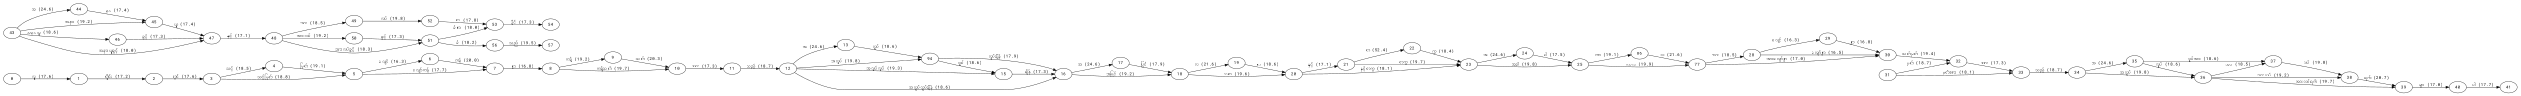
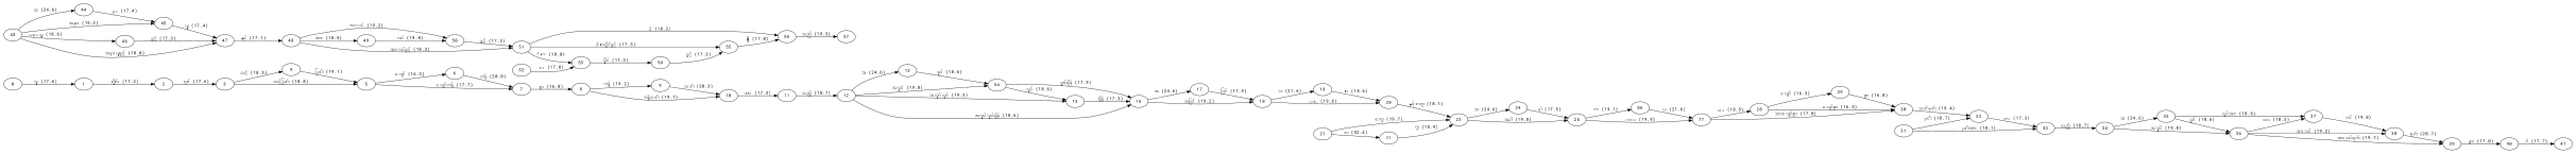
  digraph {
    fontname="Roboto Mono"
    rankdir=LR
    node [fontname="Roboto Mono"]
    edge [fontname="Roboto Mono"]
    0
    1
    2
    3
    4
    5
    6
    7
    8
    9
    10
    11
    12
    13
    n15 [label=94]
    15
    16
    17
    18
    19
    20
    21
    23
    22
    24
    25
    n27 [label=86]
    n28 [label=77]
    28
    30
    29
    32
    31
    33
    34
    35
    36
    37
    38
    39
    40
    41
    43
    44
    45
    46
    47
    48
    49
    50
    51
    53
+   55
    56
    52
    54
    57
    0 -> 1 [label="လူ (17.6)"]
    1 -> 2 [label="တိုင်း (17.2)"]
    2 -> 3 [label="တွင် (17.6)"]
    3 -> 4 [label="သင့် (18.5)"]
    3 -> 5 [label="သင့်မြတ် (18.8)"]
    4 -> 5 [label="မြတ် (19.1)"]
    5 -> 6 [label="လျော် (16.3)"]
    5 -> 7 [label="လျော်ကန် (17.7)"]
    6 -> 7 [label="ကန် (20.0)"]
    7 -> 8 [label="စွာ (16.8)"]
    8 -> 9 [label="ကန့် (19.2)"]
    8 -> 10 [label="ကန့်သတ် (19.7)"]
    9 -> 10 [label="သတ် (20.3)"]
    10 -> 11 [label="ထား (17.3)"]
    11 -> 12 [label="သည့် (18.7)"]
    12 -> 13 [label="အ (24.6)"]
    12 -> n15 [label="အလုပ် (19.8)"]
    12 -> 15 [label="အလုပ်လုပ် (19.3)"]
    12 -> 16 [label="အလုပ်လုပ်ချိန် (18.6)"]
    13 -> n15 [label="လုပ် (18.6)"]
    n15 -> 15 [label="လုပ် (18.6)"]
    n15 -> 16 [label="လုပ်ချိန် (17.9)"]
    15 -> 16 [label="ချိန် (17.3)"]
    16 -> 17 [label="အ (24.6)"]
    16 -> 18 [label="အပြင် (19.2)"]
    17 -> 18 [label="ပြင် (17.9)"]
    18 -> 19 [label="လ (21.6)"]
    18 -> 20 [label="လစာ (19.6)"]
    19 -> 20 [label="စာ (18.6)"]
-   20 -> 21 [label="နှင့် (17.1)"]
    20 -> 23 [label="နှင့်တကွ (18.1)"]
    21 -> 23 [label="တကွ (19.7)"]
    21 -> 22 [label="တ (52.4)"]
    23 -> 24 [label="အ (24.6)"]
    23 -> 25 [label="အခါ (19.8)"]
    22 -> 23 [label="ကွ (18.4)"]
    24 -> 25 [label="ခါ (17.5)"]
    25 -> n27 [label="ကာ (19.1)"]
    25 -> n28 [label="ကာလ (19.9)"]
    n27 -> n28 [label="လ (21.6)"]
    n28 -> 28 [label="အား (18.5)"]
    n28 -> 30 [label="အားလျော်စွာ (17.0)"]
    28 -> 30 [label="လျော်စွာ (16.5)"]
    28 -> 29 [label="လျော် (16.3)"]
    30 -> 32 [label="သတ်မှတ် (19.4)"]
    29 -> 30 [label="စွာ (16.8)"]
    32 -> 33 [label="ထား (17.3)"]
    31 -> 32 [label="မှတ် (18.7)"]
    31 -> 33 [label="မှတ်ထား (18.1)"]
    33 -> 34 [label="သည့် (18.7)"]
    34 -> 35 [label="အ (24.6)"]
    34 -> 36 [label="အလုပ် (19.8)"]
    35 -> 36 [label="လုပ် (18.6)"]
    35 -> 37 [label="လုပ်အား (18.6)"]
    36 -> 37 [label="အား (18.5)"]
    36 -> 38 [label="အားလပ် (19.2)"]
    36 -> 39 [label="အားလပ်ရက် (19.7)"]
    37 -> 38 [label="လပ် (19.8)"]
    38 -> 39 [label="ရက် (20.7)"]
    39 -> 40 [label="များ (17.0)"]
    40 -> 41 [label="ပါ (17.7)"]
    43 -> 44 [label="အ (24.6)"]
    43 -> 45 [label="အနား (19.2)"]
    43 -> 46 [label="အနားယူ (18.6)"]
    43 -> 47 [label="အနားယူခွင့် (18.0)"]
    44 -> 45 [label="နား (17.4)"]
    45 -> 47 [label="ယူ (17.4)"]
    46 -> 47 [label="ခွင့် (17.3)"]
    47 -> 48 [label="နှင့် (17.1)"]
    48 -> 49 [label="အား (18.5)"]
    48 -> 50 [label="အားလပ် (19.2)"]
    48 -> 51 [label="အားလပ်ခွင့် (18.3)"]
-   49 -> 52 [label="လပ် (19.8)"]
+   49 -> 50 [label="လပ် (19.8)"]
    50 -> 51 [label="ခွင့် (17.3)"]
    51 -> 53 [label="ခံစား (18.0)"]
+   51 -> 55 [label="ခံစားပိုင်ခွင့် (17.5)"]
    51 -> 56 [label="ခံ (18.2)"]
    53 -> 54 [label="ပိုင် (17.3)"]
+   55 -> 56 [label="ရှိ (17.0)"]
    56 -> 57 [label="သည် (19.5)"]
    52 -> 53 [label="စား (17.8)"]
+   54 -> 55 [label="ခွင့် (17.3)"]
  }
